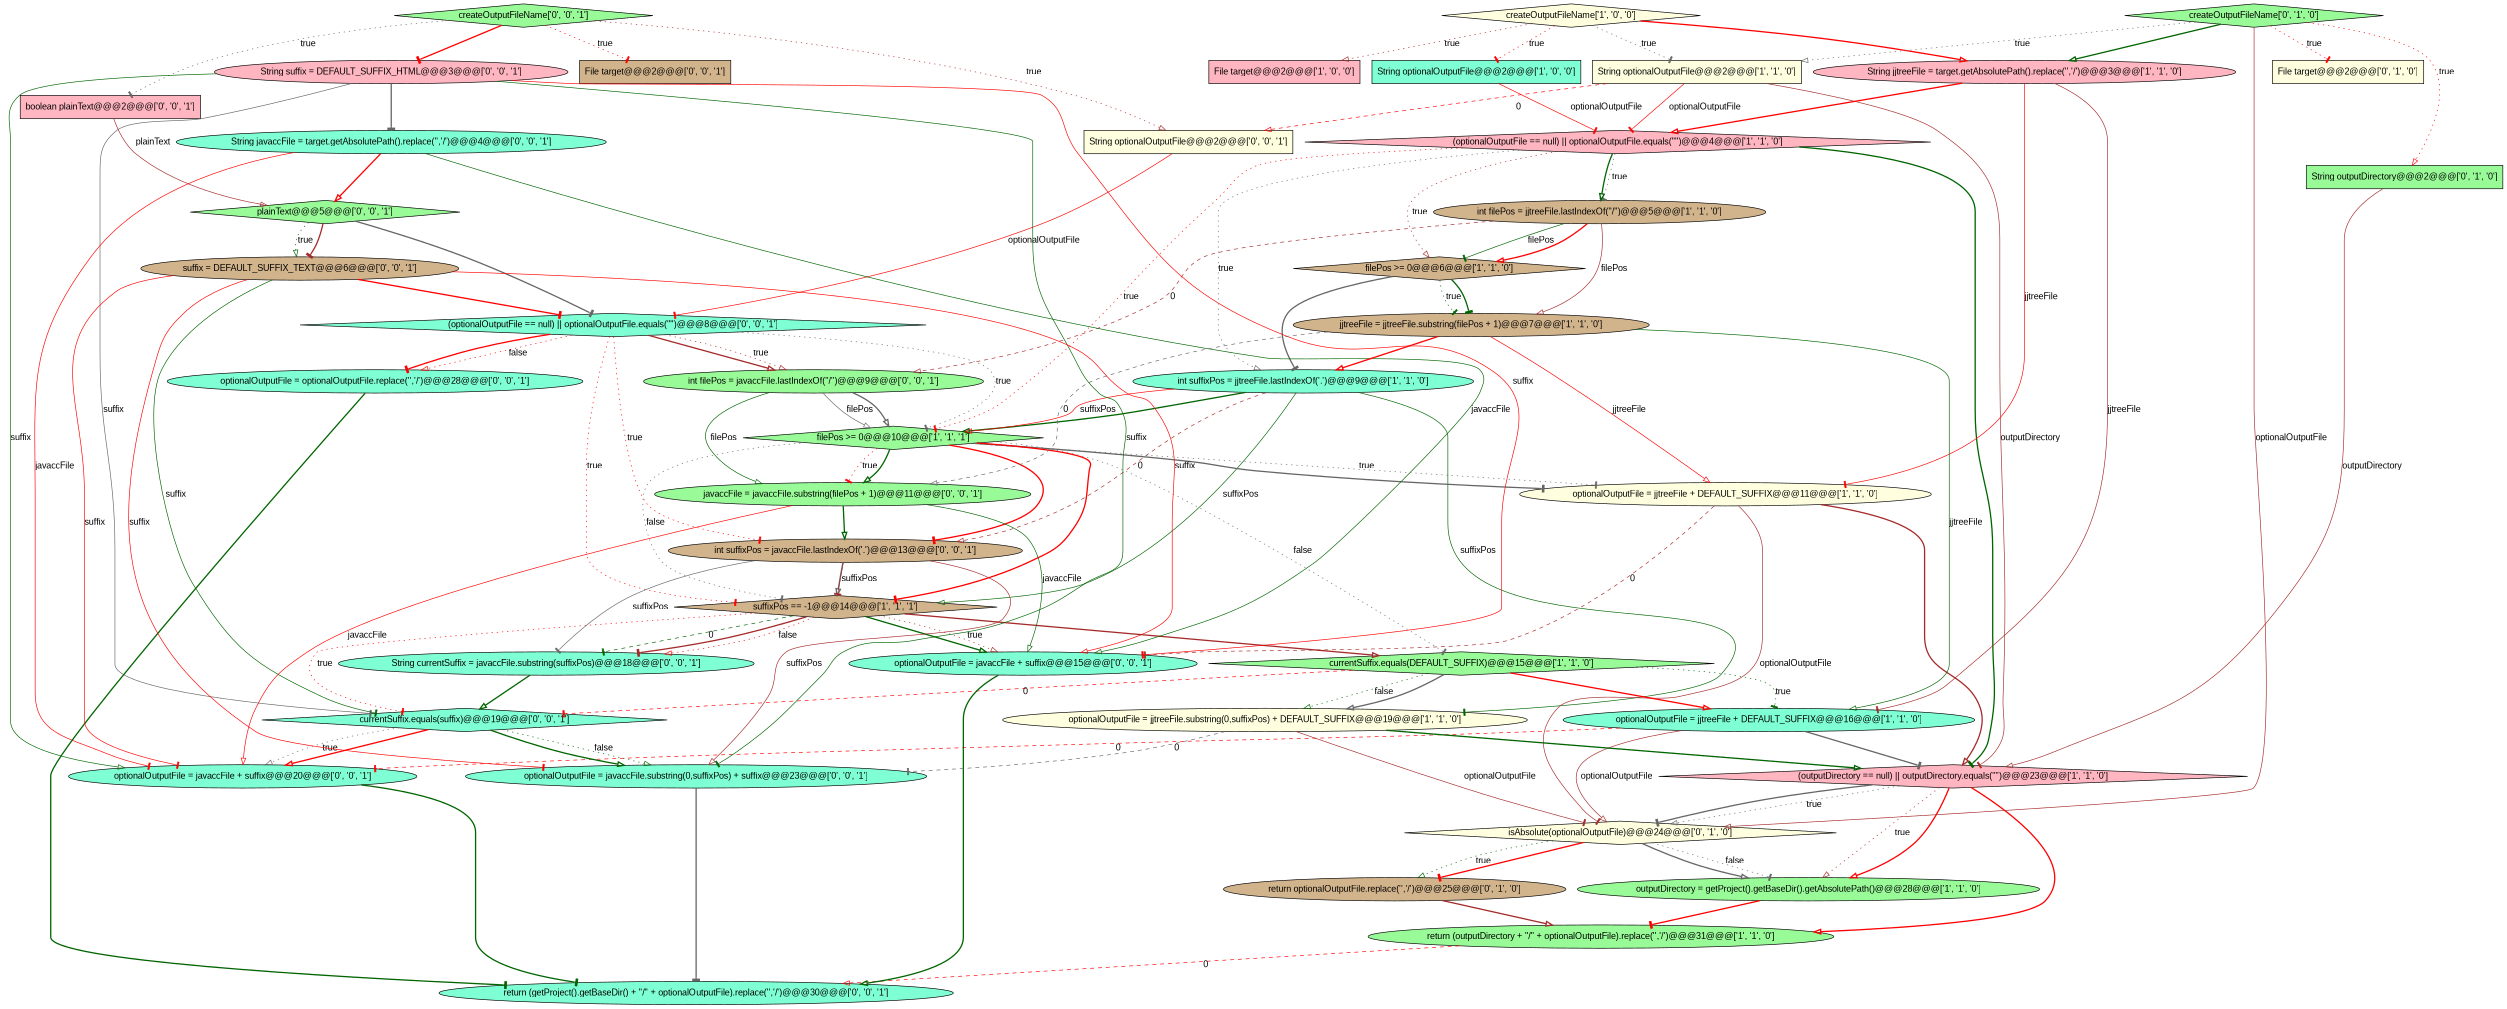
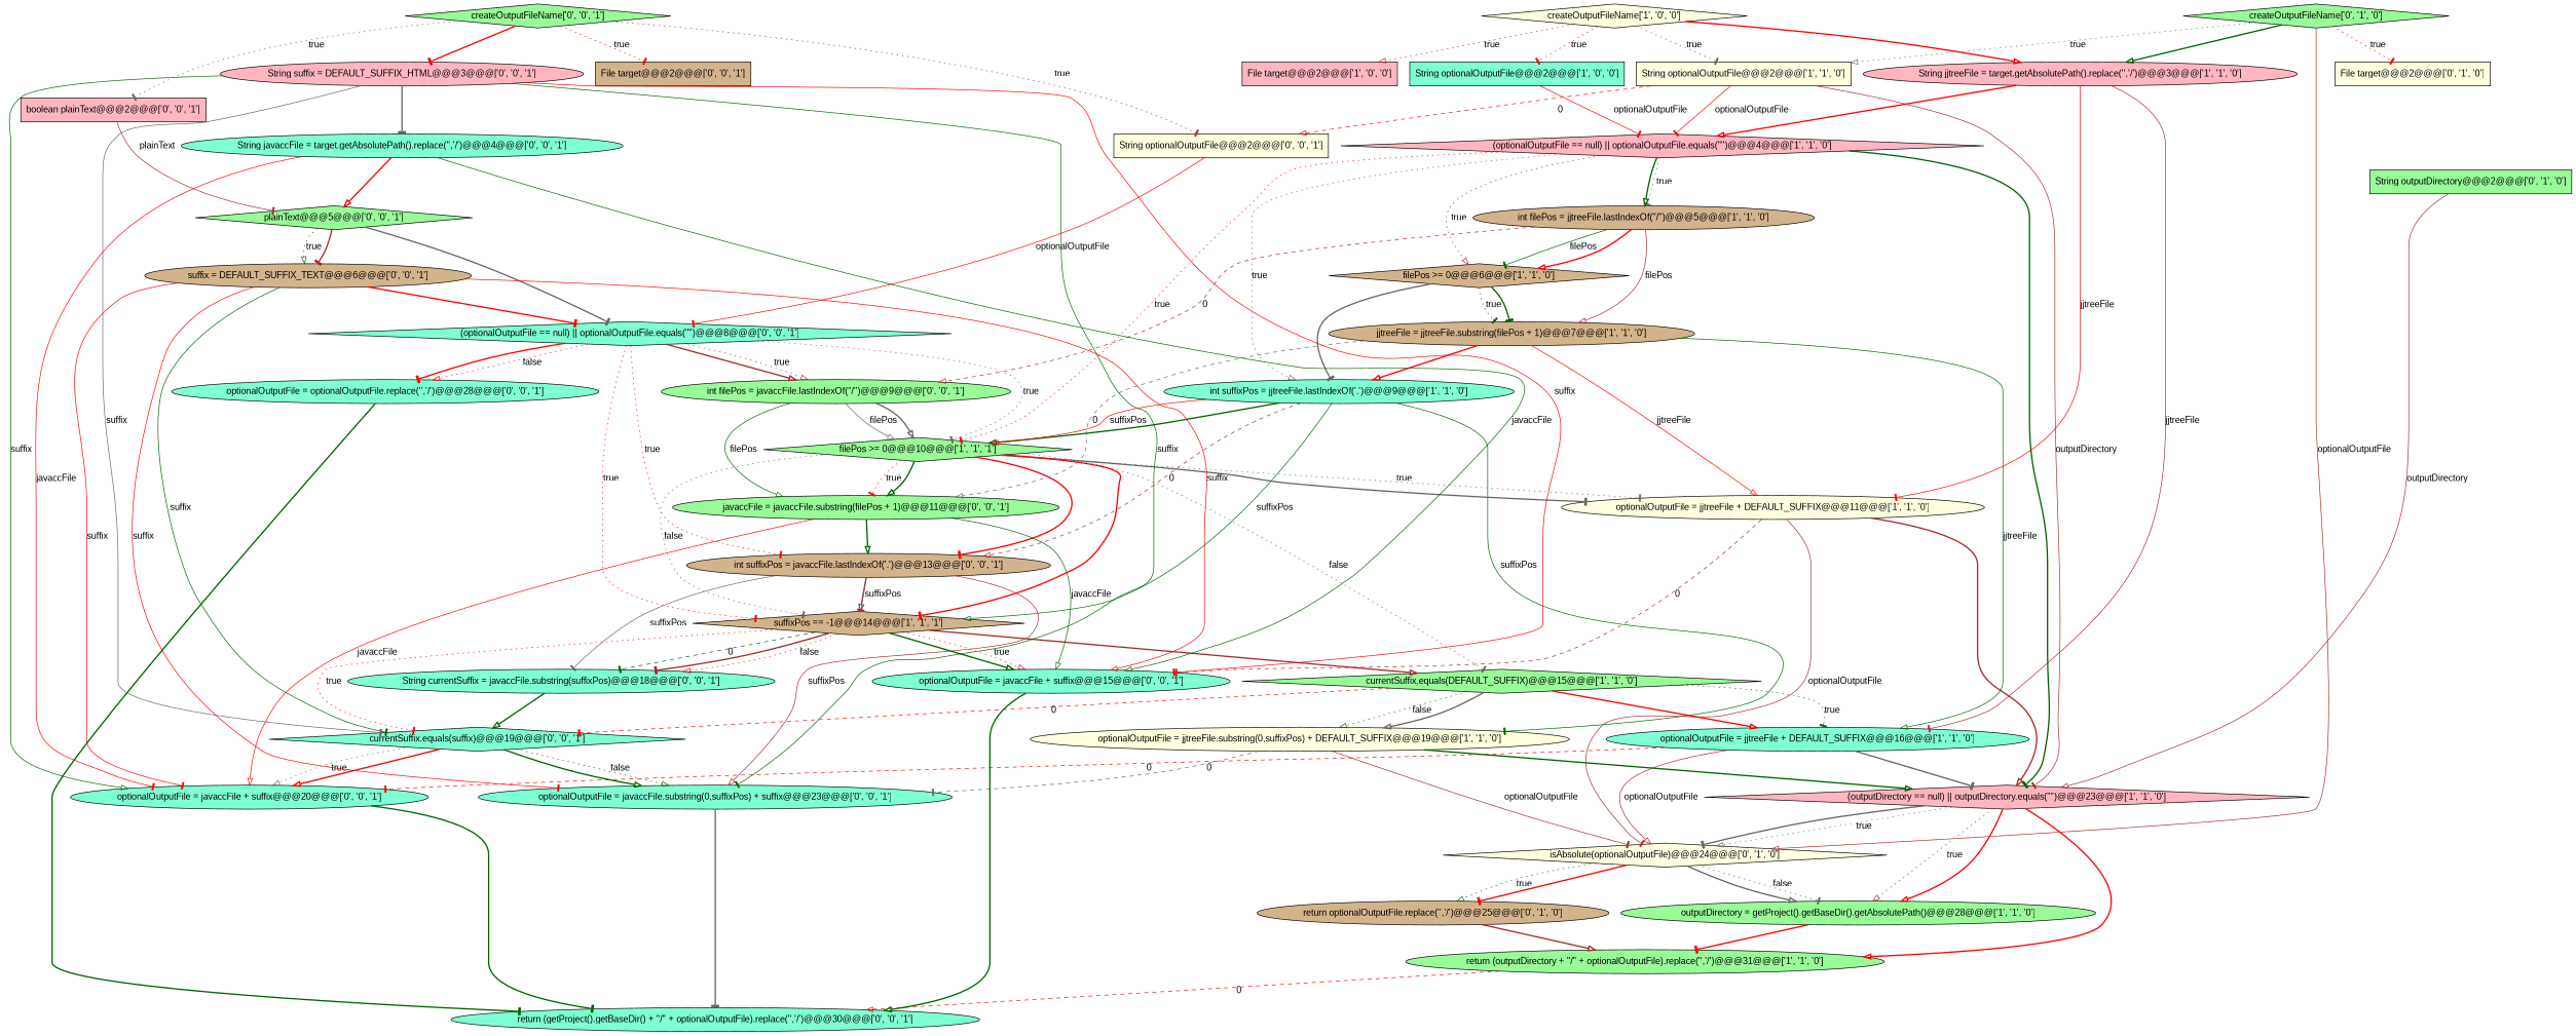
  digraph {
    fontname="Liberation Sans"
    node [fillcolor=aquamarine fontname="Liberation Sans" shape=ellipse style=filled]
    edge [arrowhead=onormal color=red fontname="Liberation Sans" style=bold]
    n1 [fillcolor=lightyellow label="String optionalOutputFile@@@2@@@['1', '1', '0']" shape=box]
    n2 [fillcolor=lightyellow label="String optionalOutputFile@@@2@@@['0', '0', '1']" shape=box]
    n3 [fillcolor=lightpink label="(optionalOutputFile == null) || optionalOutputFile.equals(\"\")@@@4@@@['1', '1', '0']" shape=diamond]
    n4 [fillcolor=lightpink label="(outputDirectory == null) || outputDirectory.equals(\"\")@@@23@@@['1', '1', '0']" shape=diamond]
    n5 [fillcolor=lightyellow label="isAbsolute(optionalOutputFile)@@@24@@@['0', '1', '0']" shape=diamond]
    n6 [fillcolor=tan label="return optionalOutputFile.replace('\','/')@@@25@@@['0', '1', '0']"]
    n7 [fillcolor=palegreen label="outputDirectory = getProject().getBaseDir().getAbsolutePath()@@@28@@@['1', '1', '0']"]
    n8 [label="(optionalOutputFile == null) || optionalOutputFile.equals(\"\")@@@8@@@['0', '0', '1']" shape=diamond]
    n9 [label="int suffixPos = jjtreeFile.lastIndexOf('.')@@@9@@@['1', '1', '0']"]
    n10 [fillcolor=palegreen label="filePos >= 0@@@10@@@['1', '1', '1']" shape=diamond]
    n11 [fillcolor=tan label="filePos >= 0@@@6@@@['1', '1', '0']" shape=diamond]
    n12 [fillcolor=tan label="int filePos = jjtreeFile.lastIndexOf(\"/\")@@@5@@@['1', '1', '0']"]
    n13 [fillcolor=palegreen label="return (outputDirectory + \"/\" + optionalOutputFile).replace('\','/')@@@31@@@['1', '1', '0']"]
    n14 [fillcolor=lightyellow label="createOutputFileName['1', '0', '0']" shape=diamond]
    n15 [fillcolor=lightpink label="String jjtreeFile = target.getAbsolutePath().replace('\','/')@@@3@@@['1', '1', '0']"]
    n16 [label="String optionalOutputFile@@@2@@@['1', '0', '0']" shape=box]
    n17 [fillcolor=lightpink label="File target@@@2@@@['1', '0', '0']" shape=box]
    n18 [fillcolor=lightyellow label="optionalOutputFile = jjtreeFile + DEFAULT_SUFFIX@@@11@@@['1', '1', '0']"]
    n19 [label="optionalOutputFile = jjtreeFile + DEFAULT_SUFFIX@@@16@@@['1', '1', '0']"]
    n20 [label="currentSuffix.equals(suffix)@@@19@@@['0', '0', '1']" shape=diamond]
    n21 [label="optionalOutputFile = javaccFile + suffix@@@20@@@['0', '0', '1']"]
    n22 [label="optionalOutputFile = javaccFile.substring(0,suffixPos) + suffix@@@23@@@['0', '0', '1']"]
    n23 [label="return (getProject().getBaseDir() + \"/\" + optionalOutputFile).replace('\','/')@@@30@@@['0', '0', '1']"]
    n24 [fillcolor=tan label="File target@@@2@@@['0', '0', '1']" shape=box]
    n25 [fillcolor=tan label="suffixPos == -1@@@14@@@['1', '1', '1']" shape=diamond]
    n26 [fillcolor=palegreen label="currentSuffix.equals(DEFAULT_SUFFIX)@@@15@@@['1', '1', '0']" shape=diamond]
    n27 [label="String currentSuffix = javaccFile.substring(suffixPos)@@@18@@@['0', '0', '1']"]
    n28 [label="optionalOutputFile = javaccFile + suffix@@@15@@@['0', '0', '1']"]
    n29 [fillcolor=lightyellow label="optionalOutputFile = jjtreeFile.substring(0,suffixPos) + DEFAULT_SUFFIX@@@19@@@['1', '1', '0']"]
    n30 [fillcolor=tan label="int suffixPos = javaccFile.lastIndexOf('.')@@@13@@@['0', '0', '1']"]
    n31 [fillcolor=palegreen label="javaccFile = javaccFile.substring(filePos + 1)@@@11@@@['0', '0', '1']"]
    n32 [fillcolor=palegreen label="createOutputFileName['0', '0', '1']" shape=diamond]
    n33 [fillcolor=lightpink label="String suffix = DEFAULT_SUFFIX_HTML@@@3@@@['0', '0', '1']"]
    n34 [fillcolor=lightpink label="boolean plainText@@@2@@@['0', '0', '1']" shape=box]
    n35 [label="String javaccFile = target.getAbsolutePath().replace('\','/')@@@4@@@['0', '0', '1']"]
    n36 [fillcolor=palegreen label="plainText@@@5@@@['0', '0', '1']" shape=diamond]
    n37 [label="optionalOutputFile = optionalOutputFile.replace('\','/')@@@28@@@['0', '0', '1']"]
    n38 [fillcolor=palegreen label="createOutputFileName['0', '1', '0']" shape=diamond]
    n39 [fillcolor=lightyellow label="File target@@@2@@@['0', '1', '0']" shape=box]
    n40 [fillcolor=palegreen label="String outputDirectory@@@2@@@['0', '1', '0']" shape=box]
    n41 [fillcolor=palegreen label="int filePos = javaccFile.lastIndexOf(\"/\")@@@9@@@['0', '0', '1']"]
    n42 [fillcolor=tan label="suffix = DEFAULT_SUFFIX_TEXT@@@6@@@['0', '0', '1']"]
    n43 [fillcolor=tan label="jjtreeFile = jjtreeFile.substring(filePos + 1)@@@7@@@['1', '1', '0']"]
    n1 -> n2 [label=0 style=dashed]
    n1 -> n3 [arrowhead=tee label=optionalOutputFile style=solid]
    n1 -> n4 [arrowhead=tee color=brown label=outputDirectory style=solid]
    n2 -> n8 [arrowhead=tee label=optionalOutputFile style=solid]
    n3 -> n4 [arrowhead=tee color=darkgreen]
    n3 -> n9 [color=gray40 label=true style=dotted]
    n3 -> n10 [arrowhead=tee label=true style=dotted]
    n3 -> n11 [color=brown label=true style=dotted]
    n3 -> n12 [arrowhead=tee color=gray40 label=true style=dotted]
    n3 -> n12 [color=darkgreen]
    n4 -> n5 [color=gray40 label=true style=dotted]
    n4 -> n5 [arrowhead=tee color=gray40]
    n4 -> n7 [color=brown label=true style=dotted]
    n4 -> n7
    n4 -> n13
    n5 -> n6 [arrowhead=tee]
    n5 -> n6 [color=darkgreen label=true style=dotted]
    n5 -> n7 [arrowhead=tee color=gray40 label=false style=dotted]
    n5 -> n7 [color=gray40]
    n6 -> n13 [color=brown]
    n7 -> n13 [arrowhead=tee]
    n8 -> n10 [arrowhead=tee color=gray40 label=true style=dotted]
    n8 -> n25 [arrowhead=tee label=true style=dotted]
    n8 -> n30 [arrowhead=tee label=true style=dotted]
    n8 -> n37 [label=false style=dotted]
    n8 -> n37 [arrowhead=tee]
    n8 -> n41 [color=brown]
    n8 -> n41 [color=brown label=true style=dotted]
    n9 -> n10 [color=darkgreen]
    n9 -> n10 [label=suffixPos style=solid]
    n9 -> n25 [color=darkgreen label=suffixPos style=solid]
    n9 -> n29 [arrowhead=tee color=darkgreen label=suffixPos style=solid]
    n9 -> n30 [color=brown label=0 style=dashed]
    n10 -> n18 [arrowhead=tee color=gray40 label=true style=dotted]
    n10 -> n18 [arrowhead=tee color=gray40]
    n10 -> n25 [arrowhead=tee color=gray40 label=false style=dotted]
    n10 -> n25 [arrowhead=tee]
    n10 -> n26 [arrowhead=tee color=gray40 label=false style=dotted]
    n10 -> n30 [arrowhead=tee]
    n10 -> n31 [arrowhead=tee label=true style=dotted]
    n10 -> n31 [color=darkgreen]
    n11 -> n9 [arrowhead=tee color=gray40]
    n11 -> n43 [arrowhead=tee color=darkgreen label=true style=dotted]
    n11 -> n43 [arrowhead=tee color=darkgreen]
    n12 -> n11 [arrowhead=tee color=darkgreen label=filePos style=solid]
    n12 -> n11
    n12 -> n41 [color=brown label=0 style=dashed]
    n12 -> n43 [color=brown label=filePos style=solid]
    n13 -> n23 [label=0 style=dashed]
    n14 -> n1 [arrowhead=tee color=gray40 label=true style=dotted]
    n14 -> n15
    n14 -> n16 [arrowhead=tee label=true style=dotted]
    n14 -> n17 [color=brown label=true style=dotted]
    n15 -> n3
    n15 -> n18 [arrowhead=tee label=jjtreeFile style=solid]
    n15 -> n19 [arrowhead=tee color=brown label=jjtreeFile style=solid]
    n16 -> n3 [arrowhead=tee label=optionalOutputFile style=solid]
    n18 -> n4 [color=brown]
    n18 -> n5 [arrowhead=tee color=brown label=optionalOutputFile style=solid]
    n18 -> n28 [arrowhead=tee color=brown label=0 style=dashed]
    n19 -> n4 [arrowhead=tee color=gray40]
    n19 -> n5 [color=brown label=optionalOutputFile style=solid]
    n19 -> n21 [arrowhead=tee label=0 style=dashed]
    n20 -> n21
    n20 -> n21 [color=gray40 label=true style=dotted]
    n20 -> n22 [color=darkgreen label=false style=dotted]
    n20 -> n22 [color=darkgreen]
    n21 -> n23 [arrowhead=tee color=darkgreen]
    n22 -> n23 [arrowhead=tee color=gray40]
    n25 -> n20 [arrowhead=tee label=true style=dotted]
    n25 -> n26 [color=brown]
    n25 -> n27 [arrowhead=tee color=darkgreen label=0 style=dashed]
    n25 -> n27 [arrowhead=tee color=brown]
    n25 -> n27 [label=false style=dotted]
    n25 -> n28 [color=darkgreen]
    n25 -> n28 [color=brown label=true style=dotted]
    n26 -> n19 [arrowhead=tee color=darkgreen label=true style=dotted]
    n26 -> n19
    n26 -> n20 [arrowhead=tee label=0 style=dashed]
    n26 -> n29 [color=darkgreen label=false style=dotted]
    n26 -> n29 [color=gray40]
    n27 -> n20 [color=darkgreen]
    n28 -> n23 [color=darkgreen]
    n29 -> n4 [color=darkgreen]
    n29 -> n5 [arrowhead=tee color=brown label=optionalOutputFile style=solid]
    n29 -> n22 [arrowhead=tee color=gray40 label=0 style=dashed]
    n30 -> n22 [color=brown label=suffixPos style=solid]
    n30 -> n25 [color=gray40]
    n30 -> n25 [arrowhead=tee color=brown label=suffixPos style=solid]
    n30 -> n27 [arrowhead=tee color=gray40 label=suffixPos style=solid]
    n31 -> n21 [label=javaccFile style=solid]
    n31 -> n28 [color=darkgreen label=javaccFile style=solid]
    n31 -> n30 [color=darkgreen]
-   n32 -> n2 [color=brown label=true style=dotted]
+   n32 -> n2 [arrowhead=tee color=brown label=true style=dotted]
    n32 -> n24 [arrowhead=tee label=true style=dotted]
    n32 -> n33 [arrowhead=tee]
    n32 -> n34 [arrowhead=tee color=gray40 label=true style=dotted]
    n33 -> n20 [arrowhead=tee color=gray40 label=suffix style=solid]
    n33 -> n21 [color=darkgreen label=suffix style=solid]
    n33 -> n22 [arrowhead=tee color=darkgreen label=suffix style=solid]
    n33 -> n28 [arrowhead=tee label=suffix style=solid]
    n33 -> n35 [arrowhead=tee color=gray40]
-   n34 -> n36 [color=brown label=plainText style=solid]
+   n34 -> n36 [arrowhead=tee color=brown label=plainText style=solid]
    n35 -> n21 [arrowhead=tee label=javaccFile style=solid]
    n35 -> n28 [color=darkgreen label=javaccFile style=solid]
    n35 -> n36
    n36 -> n8 [arrowhead=tee color=gray40]
    n36 -> n42 [arrowhead=tee color=brown]
    n36 -> n42 [color=darkgreen label=true style=dotted]
    n37 -> n23 [arrowhead=tee color=darkgreen]
    n38 -> n1 [color=gray40 label=true style=dotted]
    n38 -> n5 [color=brown label=optionalOutputFile style=solid]
    n38 -> n15 [color=darkgreen]
    n38 -> n39 [arrowhead=tee label=true style=dotted]
-   n38 -> n40 [label=true style=dotted]
    n40 -> n4 [color=brown label=outputDirectory style=solid]
    n41 -> n10 [color=gray40 label=filePos style=solid]
    n41 -> n10 [color=gray40]
    n41 -> n31 [color=darkgreen label=filePos style=solid]
    n42 -> n8 [arrowhead=tee]
    n42 -> n20 [arrowhead=tee color=darkgreen label=suffix style=solid]
    n42 -> n21 [arrowhead=tee label=suffix style=solid]
    n42 -> n22 [arrowhead=tee label=suffix style=solid]
    n42 -> n28 [label=suffix style=solid]
    n43 -> n9
    n43 -> n18 [label=jjtreeFile style=solid]
    n43 -> n19 [color=darkgreen label=jjtreeFile style=solid]
    n43 -> n31 [color=gray40 label=0 style=dashed]
  }
